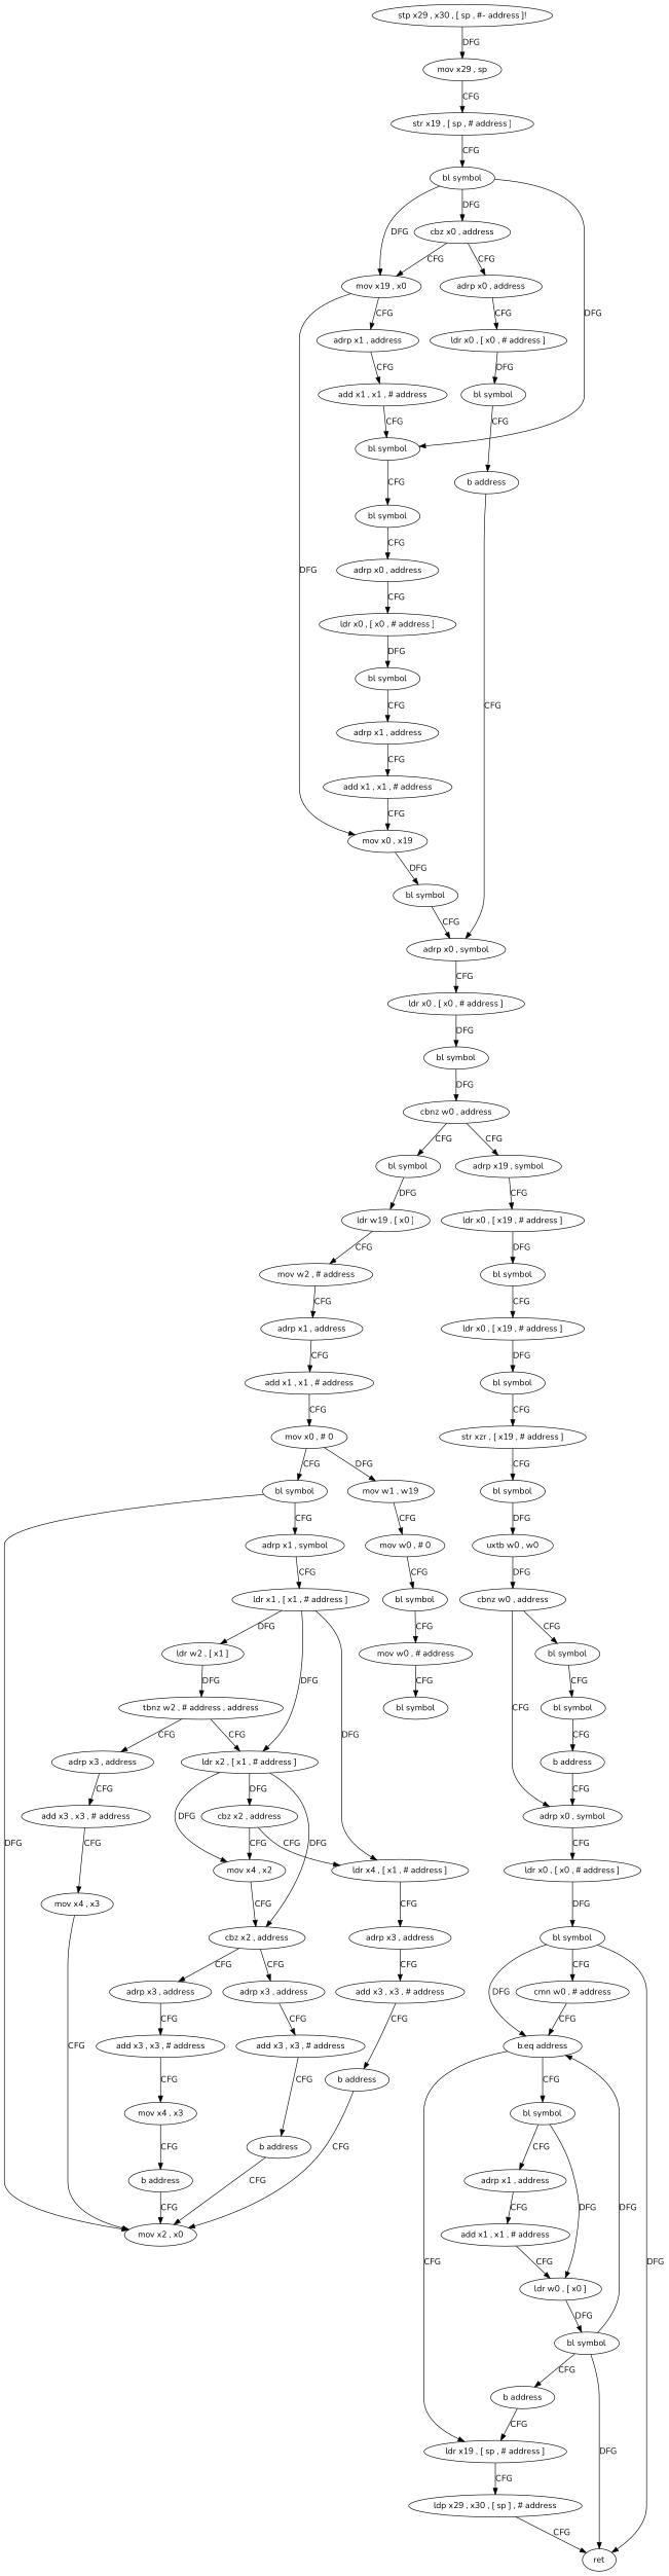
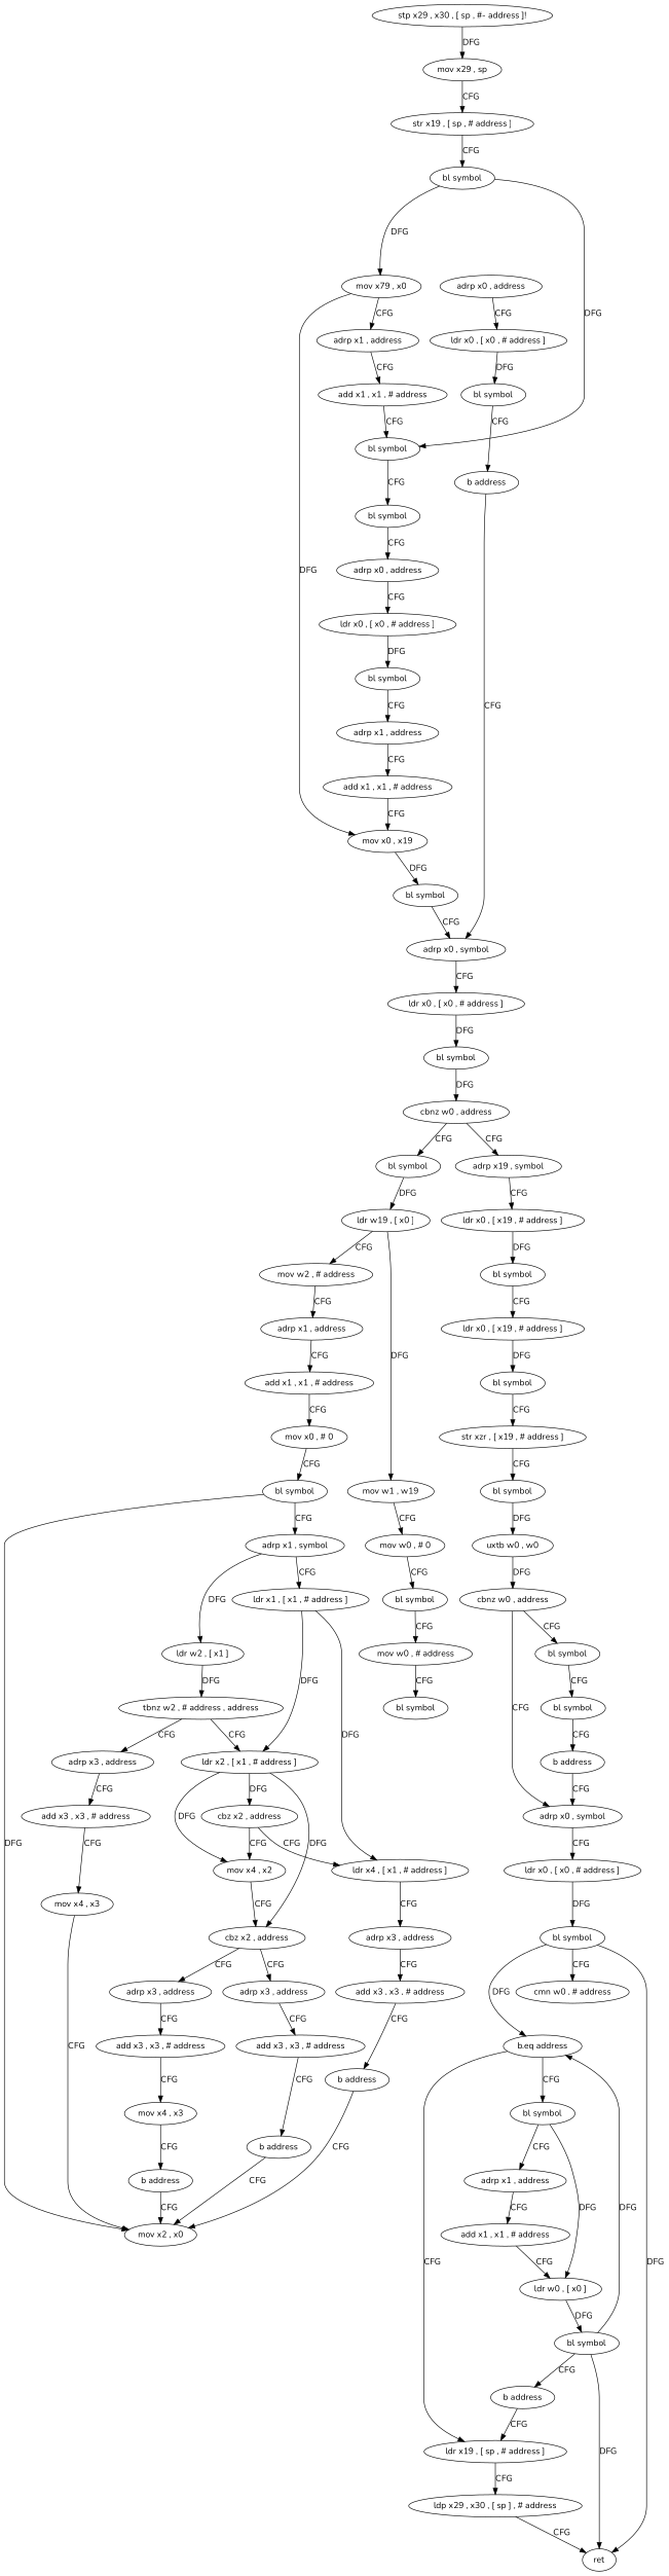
  digraph {
    fontname=Nunito
    node [fontname=Nunito]
    edge [fontname=Nunito]
    n1 [label="stp x29 , x30 , [ sp , #- address ]!"]
    n2 [label="mov x29 , sp"]
    n3 [label="str x19 , [ sp , # address ]"]
    n4 [label="bl symbol"]
-   n5 [label="cbz x0 , address"]
-   n6 [label="mov x19 , x0"]
+   n6 [label="mov x79 , x0"]
    n7 [label="bl symbol"]
    n8 [label="adrp x0 , address"]
    n9 [label="adrp x1 , address"]
    n10 [label="mov x0 , x19"]
    n11 [label="bl symbol"]
    n12 [label="ldr x0 , [ x0 , # address ]"]
    n13 [label="bl symbol"]
    n14 [label="add x1 , x1 , # address"]
    n15 [label="bl symbol"]
    n16 [label="b address"]
    n17 [label="adrp x0 , symbol"]
    n18 [label="ldr x0 , [ x0 , # address ]"]
    n19 [label="bl symbol"]
    n20 [label="adrp x0 , address"]
    n21 [label="ldr x0 , [ x0 , # address ]"]
    n22 [label="bl symbol"]
    n23 [label="adrp x1 , address"]
    n24 [label="add x1 , x1 , # address"]
    n25 [label="cbnz w0 , address"]
    n26 [label="bl symbol"]
    n27 [label="adrp x19 , symbol"]
    n28 [label="ldr w19 , [ x0 ]"]
    n29 [label="ldr x0 , [ x19 , # address ]"]
    n30 [label="mov w2 , # address"]
    n31 [label="mov w1 , w19"]
    n32 [label="bl symbol"]
    n33 [label="adrp x1 , address"]
    n34 [label="mov w0 , # 0"]
    n35 [label="add x1 , x1 , # address"]
    n36 [label="mov x0 , # 0"]
    n37 [label="bl symbol"]
    n38 [label="adrp x1 , symbol"]
    n39 [label="mov x2 , x0"]
    n40 [label="ldr x1 , [ x1 , # address ]"]
    n41 [label="ldr w2 , [ x1 ]"]
    n42 [label="ldr x2 , [ x1 , # address ]"]
    n43 [label="ldr x4 , [ x1 , # address ]"]
    n44 [label="tbnz w2 , # address , address"]
    n45 [label="cbz x2 , address"]
    n46 [label="mov x4 , x2"]
    n47 [label="cbz x2 , address"]
    n48 [label="adrp x3 , address"]
    n49 [label="adrp x3 , address"]
    n50 [label="add x3 , x3 , # address"]
    n51 [label="adrp x3 , address"]
    n52 [label="adrp x3 , address"]
    n53 [label="mov x4 , x3"]
    n54 [label="ldr x0 , [ x19 , # address ]"]
    n55 [label="bl symbol"]
    n56 [label="str xzr , [ x19 , # address ]"]
    n57 [label="bl symbol"]
    n58 [label="uxtb w0 , w0"]
    n59 [label="cbnz w0 , address"]
    n60 [label="bl symbol"]
    n61 [label="adrp x0 , symbol"]
    n62 [label="bl symbol"]
    n63 [label="ldr x0 , [ x0 , # address ]"]
    n64 [label="b address"]
    n65 [label="bl symbol"]
    n66 [label="add x3 , x3 , # address"]
    n67 [label="cmn w0 , # address"]
    n68 [label="b.eq address"]
    n69 [label=ret]
    n70 [label="bl symbol"]
    n71 [label="ldr x19 , [ sp , # address ]"]
    n72 [label="adrp x1 , address"]
    n73 [label="ldr w0 , [ x0 ]"]
    n74 [label="ldp x29 , x30 , [ sp ] , # address"]
    n75 [label="add x1 , x1 , # address"]
    n76 [label="bl symbol"]
    n77 [label="add x3 , x3 , # address"]
    n78 [label="add x3 , x3 , # address"]
    n79 [label="mov x4 , x3"]
    n80 [label="b address"]
    n81 [label="b address"]
    n82 [label="b address"]
    n83 [label="b address"]
    n84 [label="bl symbol"]
    n85 [label="mov w0 , # address"]
    n86 [label="bl symbol"]
    n1 -> n2 [label=DFG]
    n2 -> n3 [label=CFG]
    n3 -> n4 [label=CFG]
-   n4 -> n5 [label=DFG]
    n4 -> n6 [label=DFG]
    n4 -> n7 [label=DFG]
-   n5 -> n6 [label=CFG]
-   n5 -> n8 [label=CFG]
    n6 -> n9 [label=CFG]
    n6 -> n10 [label=DFG]
    n7 -> n11 [label=CFG]
    n8 -> n12 [label=CFG]
    n9 -> n14 [label=CFG]
    n10 -> n15 [label=DFG]
    n11 -> n20 [label=CFG]
    n12 -> n13 [label=DFG]
    n13 -> n16 [label=CFG]
    n14 -> n7 [label=CFG]
    n15 -> n17 [label=CFG]
    n16 -> n17 [label=CFG]
    n17 -> n18 [label=CFG]
    n18 -> n19 [label=DFG]
    n19 -> n25 [label=DFG]
    n20 -> n21 [label=CFG]
    n21 -> n22 [label=DFG]
    n22 -> n23 [label=CFG]
    n23 -> n24 [label=CFG]
    n24 -> n10 [label=CFG]
    n25 -> n26 [label=CFG]
    n25 -> n27 [label=CFG]
    n26 -> n28 [label=DFG]
    n27 -> n29 [label=CFG]
    n28 -> n30 [label=CFG]
-   n36 -> n31 [label=DFG]
+   n28 -> n31 [label=DFG]
    n29 -> n32 [label=DFG]
    n30 -> n33 [label=CFG]
    n31 -> n34 [label=CFG]
    n32 -> n54 [label=CFG]
    n33 -> n35 [label=CFG]
    n34 -> n84 [label=CFG]
    n35 -> n36 [label=CFG]
    n36 -> n37 [label=CFG]
    n37 -> n38 [label=CFG]
    n37 -> n39 [label=DFG]
    n38 -> n40 [label=CFG]
-   n40 -> n41 [label=DFG]
+   n38 -> n41 [label=DFG]
    n40 -> n42 [label=DFG]
    n40 -> n43 [label=DFG]
    n41 -> n44 [label=DFG]
    n42 -> n45 [label=DFG]
    n42 -> n46 [label=DFG]
    n42 -> n47 [label=DFG]
    n43 -> n48 [label=CFG]
    n44 -> n42 [label=CFG]
    n44 -> n49 [label=CFG]
    n45 -> n43 [label=CFG]
    n45 -> n46 [label=CFG]
    n46 -> n47 [label=CFG]
    n47 -> n51 [label=CFG]
    n47 -> n52 [label=CFG]
    n48 -> n66 [label=CFG]
    n49 -> n50 [label=CFG]
    n50 -> n53 [label=CFG]
    n51 -> n77 [label=CFG]
    n52 -> n78 [label=CFG]
    n53 -> n39 [label=CFG]
    n54 -> n55 [label=DFG]
    n55 -> n56 [label=CFG]
    n56 -> n57 [label=CFG]
    n57 -> n58 [label=DFG]
    n58 -> n59 [label=DFG]
    n59 -> n60 [label=CFG]
    n59 -> n61 [label=CFG]
    n60 -> n62 [label=CFG]
    n61 -> n63 [label=CFG]
    n62 -> n64 [label=CFG]
    n63 -> n65 [label=DFG]
    n64 -> n61 [label=CFG]
    n65 -> n67 [label=CFG]
    n65 -> n68 [label=DFG]
    n65 -> n69 [label=DFG]
    n66 -> n81 [label=CFG]
-   n67 -> n68 [label=CFG]
    n68 -> n70 [label=CFG]
    n68 -> n71 [label=CFG]
    n70 -> n72 [label=CFG]
    n70 -> n73 [label=DFG]
    n71 -> n74 [label=CFG]
    n72 -> n75 [label=CFG]
    n73 -> n76 [label=DFG]
    n74 -> n69 [label=CFG]
    n75 -> n73 [label=CFG]
    n76 -> n68 [label=DFG]
    n76 -> n69 [label=DFG]
    n76 -> n82 [label=CFG]
    n77 -> n79 [label=CFG]
    n78 -> n80 [label=CFG]
    n79 -> n83 [label=CFG]
    n80 -> n39 [label=CFG]
    n81 -> n39 [label=CFG]
    n82 -> n71 [label=CFG]
    n83 -> n39 [label=CFG]
    n84 -> n85 [label=CFG]
    n85 -> n86 [label=CFG]
  }
